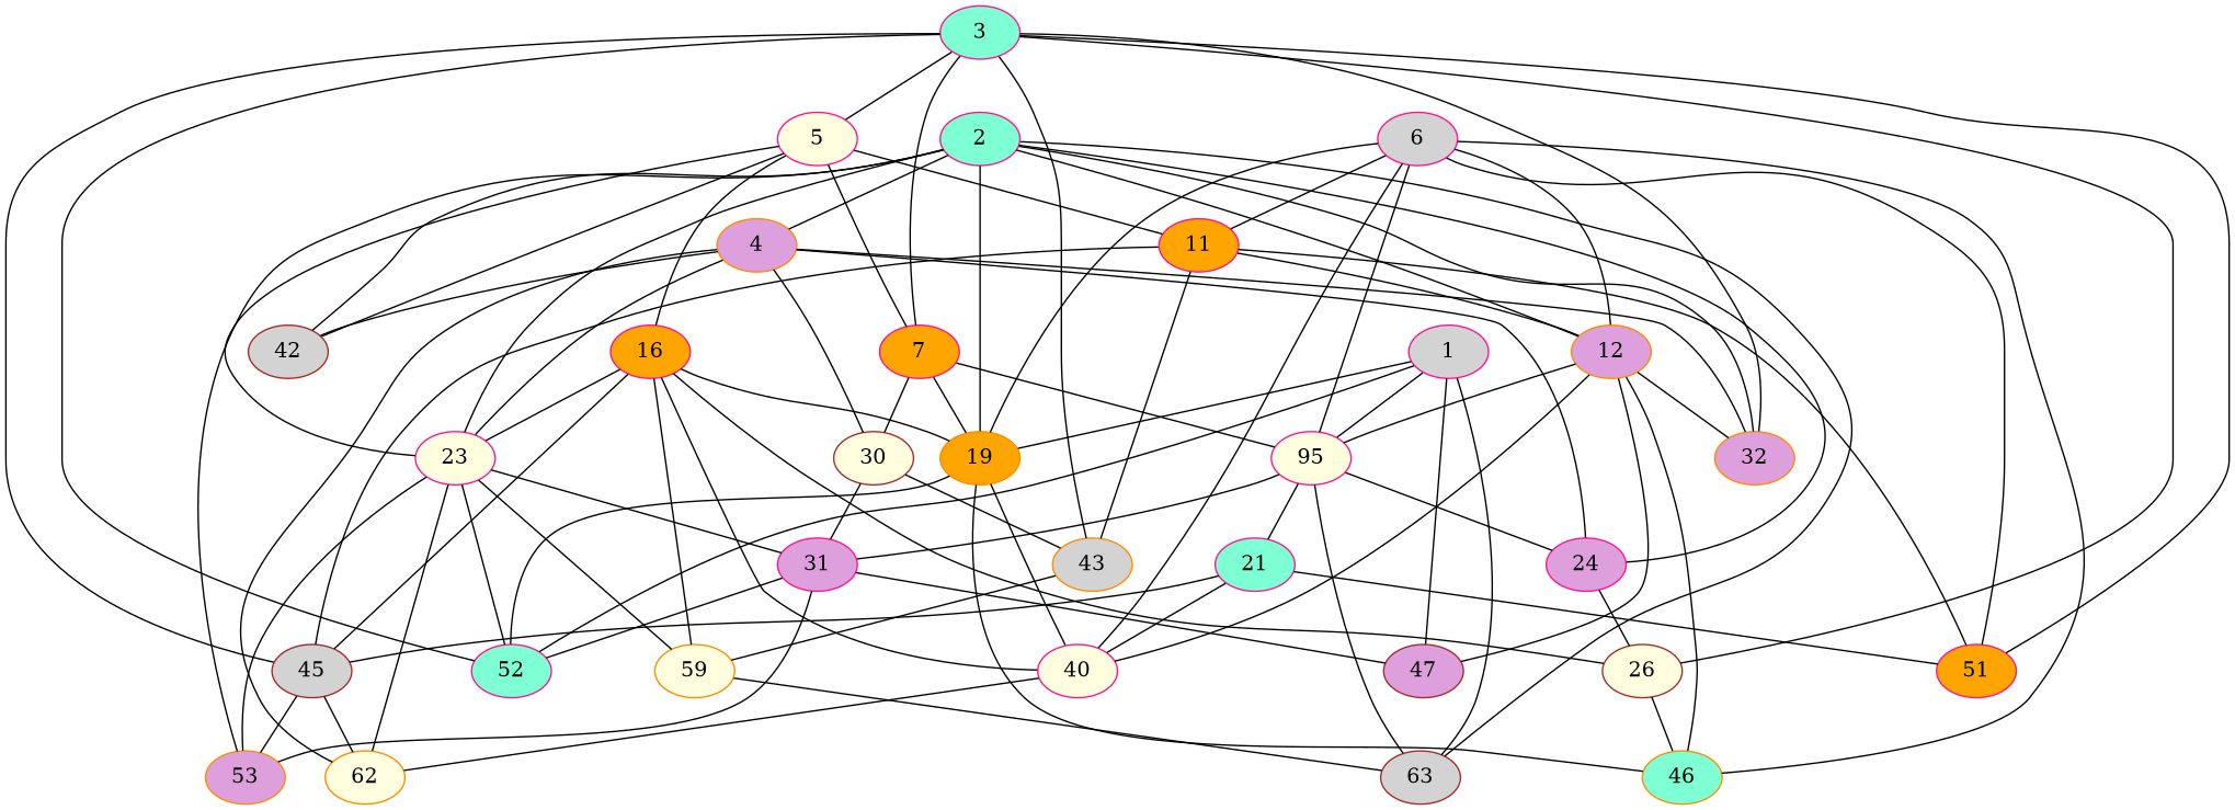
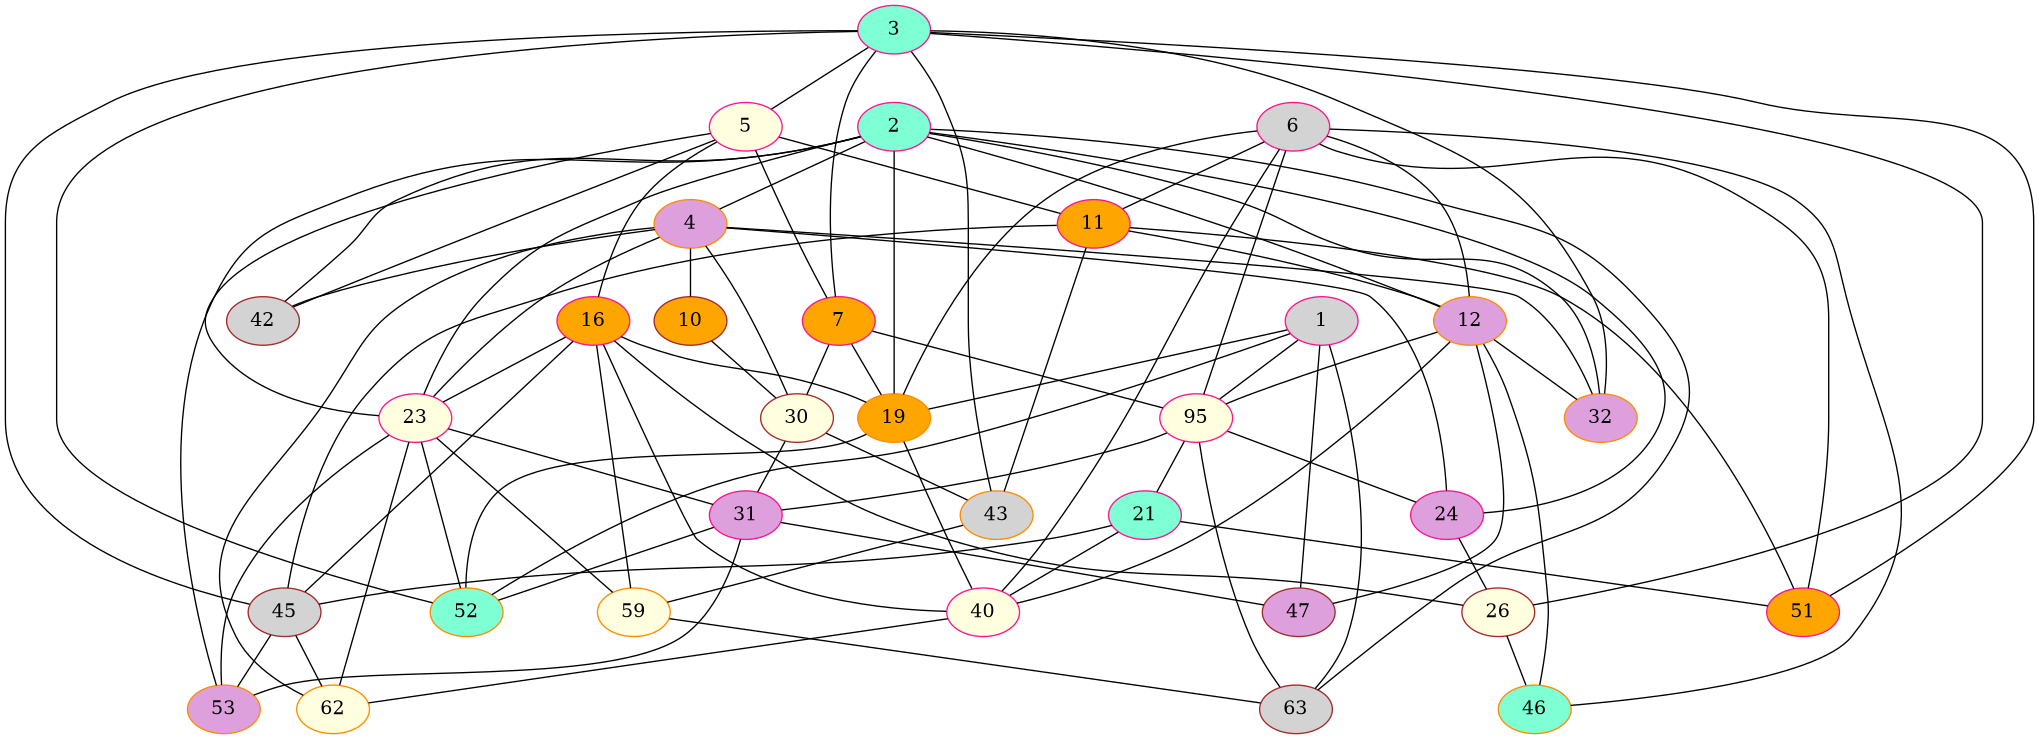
  graph {
    node [color=deeppink fillcolor=lightyellow style=filled]
    1 [fillcolor=lightgrey super="+57"]
    n2 [label=95 super="+61+55"]
    19 [color=darkorange fillcolor=orange super="+29+34+39"]
    47 [color=brown fillcolor=plum]
-   52 [fillcolor=aquamarine super="+58"]
+   52 [color=darkorange fillcolor=aquamarine super="+58"]
    63 [color=brown fillcolor=lightgrey]
    24 [fillcolor=plum]
    21 [fillcolor=aquamarine]
    31 [fillcolor=plum super="+60"]
    40 [super="+44"]
    46 [color=darkorange fillcolor=aquamarine]
    2 [fillcolor=aquamarine super="+27+8"]
    4 [color=darkorange fillcolor=plum super="+14+13+54"]
    12 [color=darkorange fillcolor=plum super="+35"]
    23 [super="+38+33+64"]
    32 [color=darkorange fillcolor=plum]
    42 [color=brown fillcolor=lightgrey]
    53 [color=darkorange fillcolor=plum]
+   10 [color=brown fillcolor=orange]
    62 [color=darkorange]
    30 [color=brown]
    59 [color=darkorange]
    26 [color=brown]
    3 [fillcolor=aquamarine super="+20"]
    5 [super="+28"]
    7 [fillcolor=orange super="+18"]
    43 [color=darkorange fillcolor=lightgrey]
    45 [color=brown fillcolor=lightgrey super="+65"]
    51 [fillcolor=orange]
    16 [fillcolor=orange super="+49+56"]
    11 [fillcolor=orange super="+17"]
    6 [fillcolor=lightgrey super="+37"]
    1 -- n2
    1 -- 19
    1 -- 47 [weight=2]
    1 -- 52
    1 -- 63
    n2 -- 63
    n2 -- 24
    n2 -- 21
    n2 -- 31
    19 -- 52 [weight=2]
    19 -- 40
-   19 -- 46
    24 -- 26
    21 -- 40
    21 -- 45
    21 -- 51
    31 -- 47
    31 -- 52
    31 -- 53
    40 -- 62
    2 -- 19
    2 -- 63
    2 -- 24
    2 -- 4
    2 -- 12
    2 -- 23 [weight=2]
    2 -- 32
    2 -- 42
    2 -- 53
    4 -- 24
    4 -- 23
    4 -- 32
    4 -- 42 [weight=2]
+   4 -- 10 [weight=2]
    4 -- 62
    4 -- 30
    12 -- n2
    12 -- 47
    12 -- 40
    12 -- 46
    12 -- 32
    23 -- 52
    23 -- 31
    23 -- 53
    23 -- 62
    23 -- 59
+   10 -- 30
    30 -- 31
    30 -- 43
    59 -- 63
    26 -- 46
    3 -- 52
    3 -- 32
    3 -- 26
    3 -- 5
    3 -- 7
    3 -- 43
    3 -- 45
    3 -- 51
    5 -- 23
    5 -- 42
    5 -- 7
    5 -- 16
    5 -- 11 [weight=2]
    7 -- n2
    7 -- 19 [weight=2]
    7 -- 30
    43 -- 59
    45 -- 53
    45 -- 62
    16 -- 19
    16 -- 40
    16 -- 23
    16 -- 59
    16 -- 26
    16 -- 45
    11 -- 12
    11 -- 43
    11 -- 45
    11 -- 51
    6 -- n2
    6 -- 19
    6 -- 40
    6 -- 46
    6 -- 12
    6 -- 51
    6 -- 11 [weight=2]
  }
